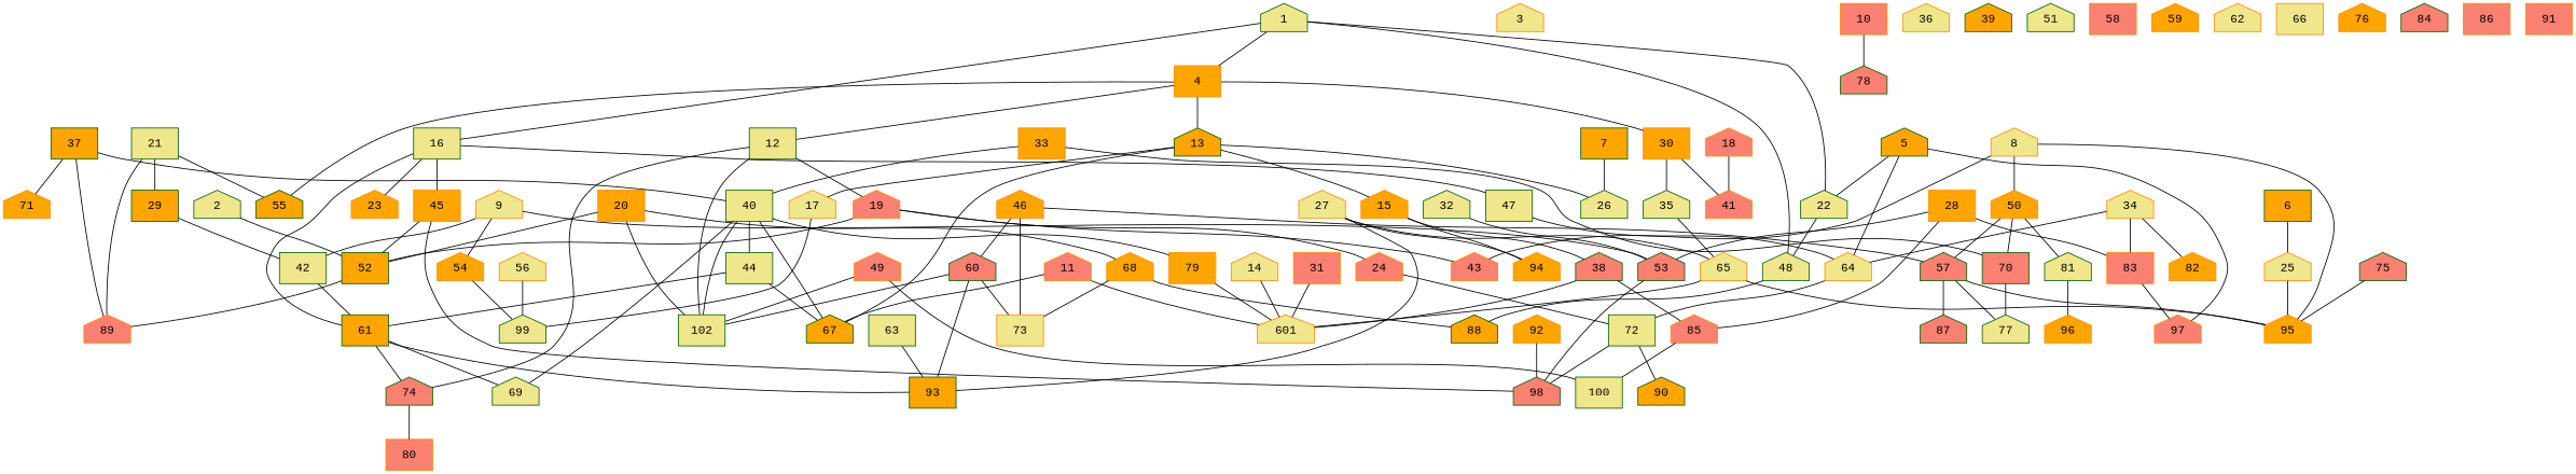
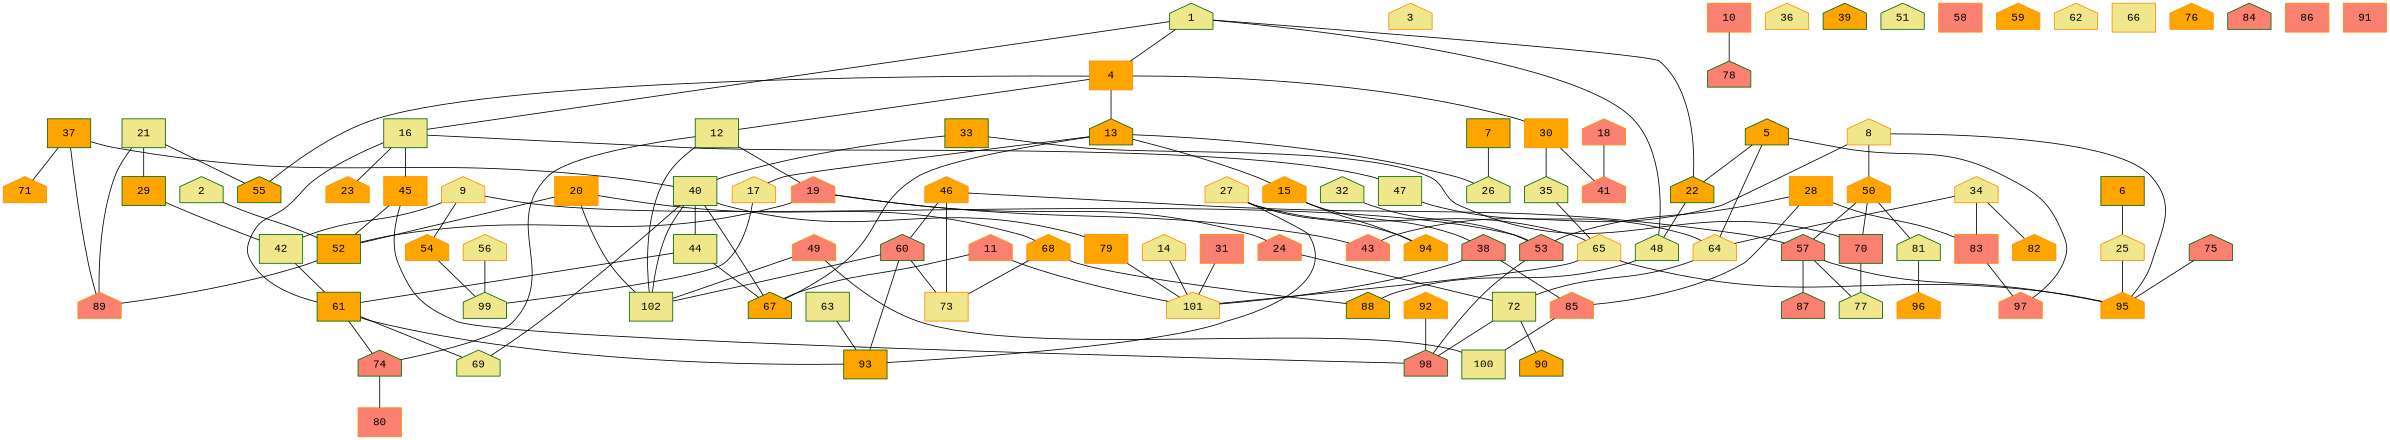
  graph {
    fontname="Liberation Mono"
    node [color=darkorange fillcolor=khaki fontname="Liberation Mono" shape=house style=filled]
    edge [fontname="Liberation Mono"]
    1 [color=darkgreen]
    4 [fillcolor=orange shape=box]
    16 [color=darkgreen shape=box]
-   22 [color=darkgreen]
+   22 [color=darkgreen fillcolor=orange]
    48 [color=darkgreen]
    12 [color=darkgreen shape=box]
    13 [color=darkgreen fillcolor=orange]
    30 [fillcolor=orange shape=box]
    55 [color=darkgreen fillcolor=orange]
    23 [fillcolor=orange]
    45 [fillcolor=orange shape=box]
    47 [color=darkgreen shape=box]
    61 [color=darkgreen fillcolor=orange shape=box]
    88 [color=darkgreen fillcolor=orange]
    2 [color=darkgreen]
    52 [color=darkgreen fillcolor=orange shape=box]
    89 [fillcolor=salmon]
    3
    19 [fillcolor=salmon]
    74 [color=darkgreen fillcolor=salmon]
    102 [color=darkgreen shape=box]
    26 [color=darkgreen]
    67 [color=darkgreen fillcolor=orange]
    15 [fillcolor=orange]
    17
    41 [fillcolor=salmon]
    35 [color=darkgreen]
    5 [color=darkgreen fillcolor=orange]
    64
    97 [fillcolor=salmon]
    72 [color=darkgreen shape=box]
    6 [color=darkgreen fillcolor=orange shape=box]
    25
    95 [fillcolor=orange]
    7 [color=darkgreen fillcolor=orange shape=box]
    43 [fillcolor=salmon]
    8
    50 [fillcolor=orange]
    70 [color=darkgreen fillcolor=salmon shape=box]
    57 [color=darkgreen fillcolor=salmon]
    81 [color=darkgreen]
    42 [color=darkgreen shape=box]
    9
    53 [color=darkgreen fillcolor=salmon]
    54 [fillcolor=orange]
    98 [color=darkgreen fillcolor=salmon]
    99 [color=darkgreen]
    10 [fillcolor=salmon shape=box]
    78 [color=darkgreen fillcolor=salmon]
    11 [fillcolor=salmon]
-   101 [label=601]
+   101
    24 [fillcolor=salmon]
    80 [fillcolor=salmon shape=box]
    38 [color=darkgreen fillcolor=salmon]
    94 [fillcolor=orange]
    14
    85 [fillcolor=salmon]
    93 [color=darkgreen fillcolor=orange shape=box]
    69 [color=darkgreen]
    18 [fillcolor=salmon]
    20 [fillcolor=orange shape=box]
    68 [fillcolor=orange]
    73 [shape=box]
    21 [color=darkgreen shape=box]
    29 [color=darkgreen fillcolor=orange shape=box]
    90 [color=darkgreen fillcolor=orange]
    27
    65
    28 [fillcolor=orange shape=box]
    83 [fillcolor=salmon shape=box]
    100 [color=darkgreen shape=box]
    31 [fillcolor=salmon shape=box]
    32 [color=darkgreen]
-   33 [fillcolor=orange shape=box]
+   33 [color=darkgreen fillcolor=orange shape=box]
    40 [color=darkgreen shape=box]
    44 [color=darkgreen shape=box]
    79 [fillcolor=orange shape=box]
    77 [color=darkgreen]
    34
    82 [fillcolor=orange]
    36
    37 [color=darkgreen fillcolor=orange shape=box]
    71 [fillcolor=orange]
    39 [color=darkgreen fillcolor=orange]
    46 [fillcolor=orange]
    60 [color=darkgreen fillcolor=salmon]
    87 [color=darkgreen fillcolor=salmon]
    49 [fillcolor=salmon]
    96 [fillcolor=orange]
    51 [color=darkgreen]
    56
    58 [fillcolor=salmon shape=box]
    59 [fillcolor=orange]
    62
    63 [color=darkgreen shape=box]
    66 [shape=box]
    75 [color=darkgreen fillcolor=salmon]
    76 [fillcolor=orange]
    84 [color=darkgreen fillcolor=salmon]
    86 [fillcolor=salmon shape=box]
    91 [fillcolor=salmon shape=box]
    92 [fillcolor=orange]
    1 -- 4
    1 -- 16
    1 -- 22
    1 -- 48
    4 -- 12
    4 -- 13
    4 -- 30
    4 -- 55
    16 -- 23
    16 -- 45
    16 -- 47
    16 -- 61
    22 -- 48
    48 -- 88
    12 -- 19
    12 -- 74
    12 -- 102
    13 -- 26
    13 -- 67
    13 -- 15
    13 -- 17
    30 -- 41
    30 -- 35
    45 -- 52
    45 -- 98
    47 -- 64
    61 -- 74
    61 -- 93
    61 -- 69
    2 -- 52
    52 -- 89
    19 -- 52
    19 -- 43
    19 -- 24
    74 -- 80
    15 -- 38
    15 -- 94
    17 -- 99
    35 -- 65
    5 -- 22
    5 -- 64
    5 -- 97
    64 -- 72
    72 -- 98
    72 -- 90
    6 -- 25
    25 -- 95
    7 -- 26
    8 -- 95
    8 -- 43
    8 -- 50
    50 -- 70
    50 -- 57
    50 -- 81
    70 -- 77
    57 -- 95
    57 -- 77
    57 -- 87
    81 -- 96
    42 -- 61
    9 -- 42
    9 -- 53
    9 -- 54
    53 -- 98
    54 -- 99
    10 -- 78
    11 -- 67
    11 -- 101
    24 -- 72
    38 -- 101
    38 -- 85
    14 -- 101
    85 -- 100
    18 -- 41
    20 -- 52
    20 -- 102
    20 -- 68
    68 -- 88
    68 -- 73
    21 -- 55
    21 -- 89
    21 -- 29
    29 -- 42
    27 -- 94
    27 -- 93
    27 -- 65
    65 -- 95
    65 -- 101
    28 -- 53
    28 -- 85
    28 -- 83
    83 -- 97
    31 -- 101
    32 -- 53
    33 -- 70
    33 -- 40
    40 -- 102
    40 -- 67
    40 -- 69
    40 -- 44
    40 -- 79
    44 -- 61
    44 -- 67
    79 -- 101
    34 -- 64
    34 -- 83
    34 -- 82
    37 -- 89
    37 -- 40
    37 -- 71
    46 -- 57
    46 -- 73
    46 -- 60
    60 -- 102
    60 -- 93
    60 -- 73
    49 -- 102
    49 -- 100
    56 -- 99
    63 -- 93
    75 -- 95
    92 -- 98
  }
